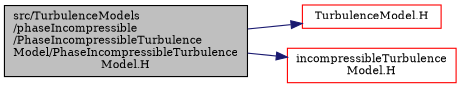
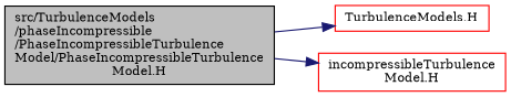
  digraph {
    rankdir=LR
    fontname="DejaVu Serif"
    node [color=red fontname="DejaVu Serif" fontsize=10 shape=record]
    edge [color=midnightblue fontname="DejaVu Serif" fontsize=10 labelfontname=FreeSans labelfontsize=10 style=solid]
    n1 [color=black fillcolor=grey75 fontcolor=black height=0.2 label="src/TurbulenceModels\l/phaseIncompressible\l/PhaseIncompressibleTurbulence\lModel/PhaseIncompressibleTurbulence\lModel.H" style=filled width=0.4]
-   n2 [height=0.2 label="TurbulenceModel.H" width=0.4]
+   n2 [height=0.2 label="TurbulenceModels.H" width=0.4]
    n3 [height=0.2 label="incompressibleTurbulence\lModel.H" width=0.4]
    n1 -> n2
    n1 -> n3
  }
